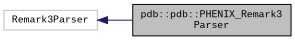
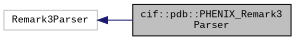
  digraph {
    rankdir=LR
    fontname="Liberation Mono"
    node [fontname="Liberation Mono" fontsize=10 shape=record style=filled]
-   n1 [color=black fillcolor=grey75 fontcolor=black height=0.2 label="pdb::pdb::PHENIX_Remark3\lParser" width=0.4]
+   n1 [color=black fillcolor=grey75 fontcolor=black height=0.2 label="cif::pdb::PHENIX_Remark3\lParser" width=0.4]
    n2 [color=grey75 fillcolor=white height=0.2 label=Remark3Parser width=0.4]
    n2 -> n1 [color=midnightblue dir=back fontname="Liberation Mono" fontsize=10 labelfontname=Helvetica labelfontsize=10 style=solid]
  }
